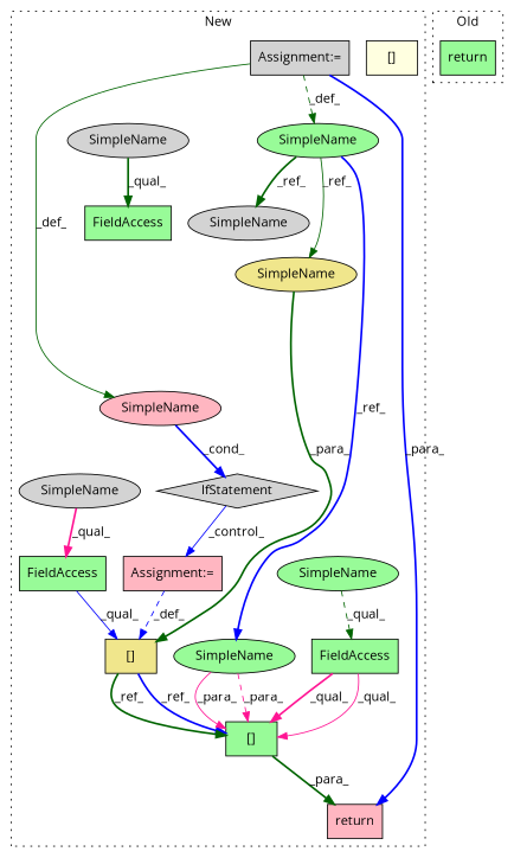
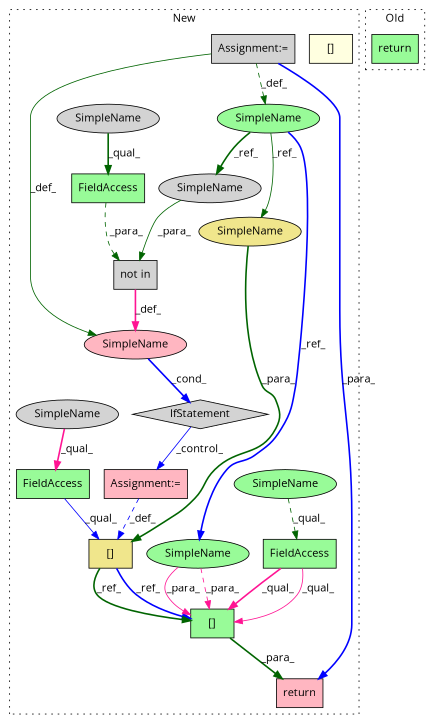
  digraph {
    fontname="Open Sans"
    node [a=42 l=10 s=1196 shape=box style=filled fillcolor=palegreen fontname="Open Sans"]
    edge [color=darkgreen style=bold fontname="Open Sans"]
+   n1 [a=108 l=36 label="not in" fillcolor=lightgrey]
    n2 [a=25 l="8,2" label=IfStatement s="1188,1232" shape=diamond fillcolor=lightgrey]
    n3 [a=7 l=1 label="Assignment:=" s=1272 fillcolor=lightpink]
    n4 [label=SimpleName shape=ellipse fillcolor=lightpink l="" s=""]
    n5 [a=2 l="19,1" label="[]" s="1242,1271" fillcolor=khaki]
    n6 [label=SimpleName s=1158 shape=ellipse]
    n7 [a=2 l="19,1" label="[]" s="1311,1340" fillcolor=lightyellow]
    n8 [a=7 l=1 label="Assignment:=" s=1168 fillcolor=lightgrey]
    n9 [a=22 l=18 label=FieldAccess s=1214]
    n10 [a=22 l=18 label=FieldAccess s=1311]
    n11 [a=22 l=18 label=FieldAccess s=1242]
    n12 [a=41 l=7 label=return s=1304 fillcolor=lightpink]
    n13 [a=2 l="19,1" label="[]" s="1311,1340"]
    n14 [label=SimpleName s=1261 shape=ellipse fillcolor=khaki]
    n15 [label=SimpleName shape=ellipse fillcolor=lightgrey]
    n16 [label=SimpleName s=1330 shape=ellipse]
    n17 [l=4 label=SimpleName s=1311 shape=ellipse]
    n18 [l=4 label=SimpleName s=1214 shape=ellipse fillcolor=lightgrey]
    n19 [l=4 label=SimpleName s=1242 shape=ellipse fillcolor=lightgrey]
    n20 [a=41 l=7 label=return s=1226]
    subgraph cluster_1 {
      label=New
      style=dotted
+     n1
      n2
      n3
      n4
      n5
      n6
      n7
      n8
      n9
      n10
      n11
      n12
      n13
      n14
      n15
      n16
      n17
      n18
      n19
    }
    subgraph cluster_2 {
      label=Old
      style=dotted
      n20
    }
+   n1 -> n4 [label=_def_ color=deeppink]
    n2 -> n3 [label=_control_ color=blue style=solid]
    n3 -> n5 [label=_def_ color=blue style=dashed]
    n4 -> n2 [label=_cond_ color=blue]
    n5 -> n13 [label=_ref_ color=blue]
    n5 -> n13 [label=_ref_]
    n6 -> n14 [label=_ref_ style=solid]
    n6 -> n15 [label=_ref_]
    n6 -> n16 [label=_ref_ color=blue]
    n8 -> n4 [label=_def_ style=solid]
    n8 -> n6 [label=_def_ style=dashed]
    n8 -> n12 [label=_para_ color=blue]
+   n9 -> n1 [label=_para_ style=dashed]
    n10 -> n13 [label=_qual_ color=deeppink style=solid]
    n10 -> n13 [label=_qual_ color=deeppink]
    n11 -> n5 [label=_qual_ color=blue style=solid]
    n13 -> n12 [label=_para_]
    n14 -> n5 [label=_para_]
+   n15 -> n1 [label=_para_ style=solid]
    n16 -> n13 [label=_para_ color=deeppink style=dashed]
    n16 -> n13 [label=_para_ color=deeppink style=solid]
    n17 -> n10 [label=_qual_ style=dashed]
    n18 -> n9 [label=_qual_]
    n19 -> n11 [label=_qual_ color=deeppink]
  }
